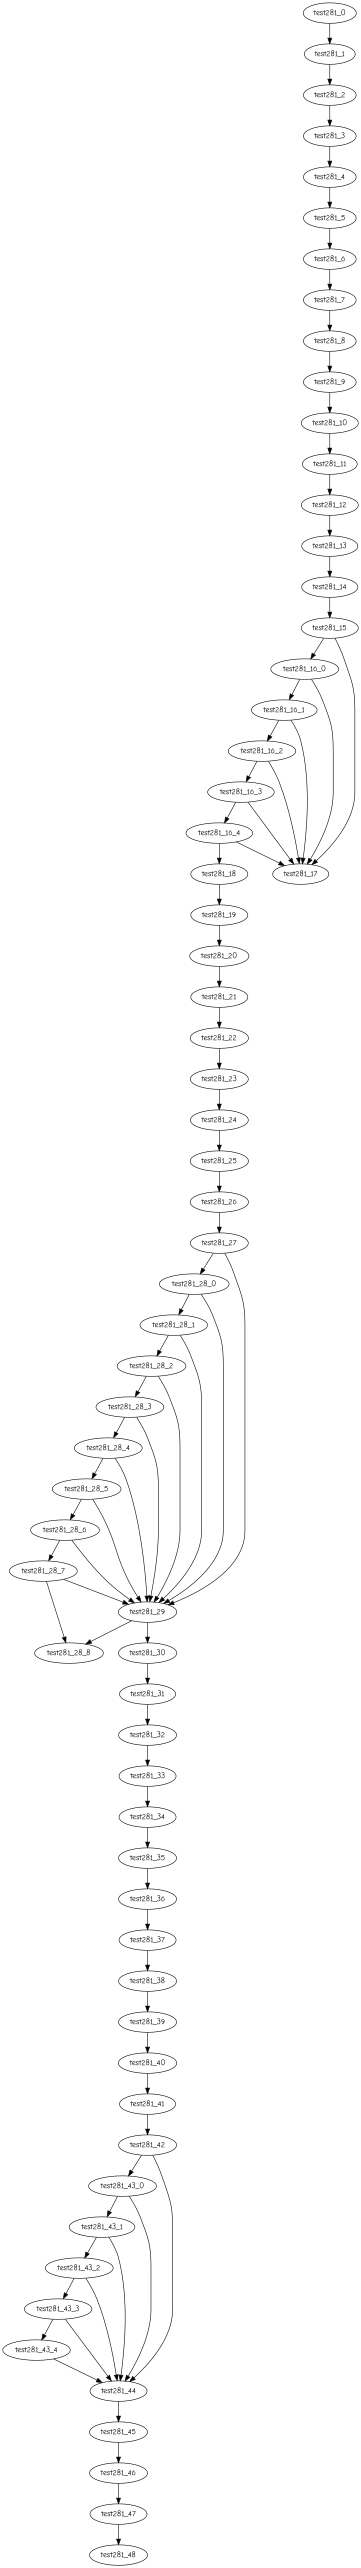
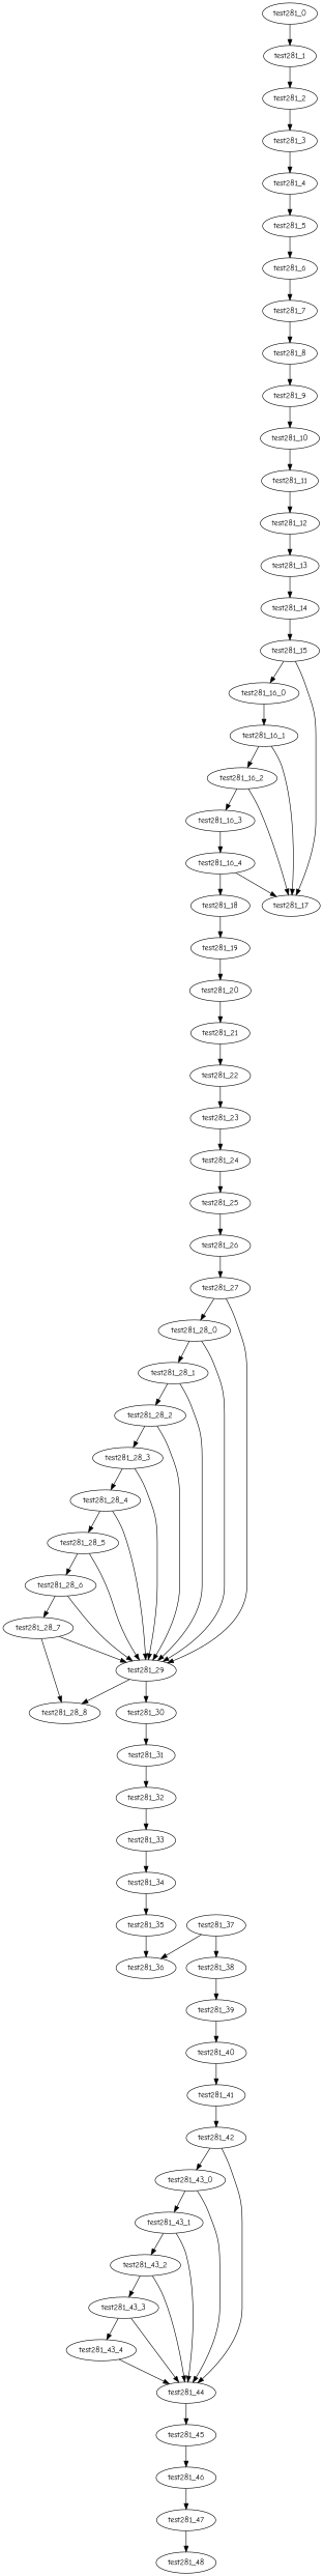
  digraph {
    fontname="Comic Neue"
    node [fontname="Comic Neue"]
    edge [fontname="Comic Neue"]
    test281_0
    test281_1
    test281_2
    test281_3
    test281_4
    test281_5
    test281_6
    test281_7
    test281_8
    test281_9
    test281_10
    test281_11
    test281_12
    test281_13
    test281_14
    test281_15
    test281_16_0
    test281_17
    test281_16_1
    test281_16_2
    test281_18
    test281_19
    test281_16_3
    test281_16_4
    test281_20
    test281_21
    test281_22
    test281_23
    test281_24
    test281_25
    test281_26
    test281_27
    test281_28_0
    test281_29
    test281_28_1
    test281_30
    test281_28_8
    test281_28_2
    test281_31
    test281_28_3
    test281_28_4
    test281_28_5
    test281_28_6
    test281_28_7
    test281_32
    test281_33
    test281_34
    test281_35
    test281_36
    test281_37
    test281_38
    test281_39
    test281_40
    test281_41
    test281_42
    test281_43_0
    test281_44
    test281_43_1
    test281_45
    test281_43_2
    test281_46
    test281_43_3
    test281_43_4
    test281_47
    test281_48
    test281_0 -> test281_1
    test281_1 -> test281_2
    test281_2 -> test281_3
    test281_3 -> test281_4
    test281_4 -> test281_5
    test281_5 -> test281_6
    test281_6 -> test281_7
    test281_7 -> test281_8
    test281_8 -> test281_9
    test281_9 -> test281_10
    test281_10 -> test281_11
    test281_11 -> test281_12
    test281_12 -> test281_13
    test281_13 -> test281_14
    test281_14 -> test281_15
    test281_15 -> test281_16_0
    test281_15 -> test281_17
-   test281_16_0 -> test281_17
    test281_16_0 -> test281_16_1
    test281_16_1 -> test281_17
    test281_16_1 -> test281_16_2
    test281_16_2 -> test281_17
    test281_16_2 -> test281_16_3
    test281_18 -> test281_19
    test281_19 -> test281_20
-   test281_16_3 -> test281_17
    test281_16_3 -> test281_16_4
    test281_16_4 -> test281_17
    test281_16_4 -> test281_18
    test281_20 -> test281_21
    test281_21 -> test281_22
    test281_22 -> test281_23
    test281_23 -> test281_24
    test281_24 -> test281_25
    test281_25 -> test281_26
    test281_26 -> test281_27
    test281_27 -> test281_28_0
    test281_27 -> test281_29
    test281_28_0 -> test281_29
    test281_28_0 -> test281_28_1
    test281_29 -> test281_30
    test281_29 -> test281_28_8
    test281_28_1 -> test281_29
    test281_28_1 -> test281_28_2
    test281_30 -> test281_31
    test281_28_2 -> test281_29
    test281_28_2 -> test281_28_3
    test281_31 -> test281_32
    test281_28_3 -> test281_29
    test281_28_3 -> test281_28_4
    test281_28_4 -> test281_29
    test281_28_4 -> test281_28_5
    test281_28_5 -> test281_29
    test281_28_5 -> test281_28_6
    test281_28_6 -> test281_29
    test281_28_6 -> test281_28_7
    test281_28_7 -> test281_29
    test281_28_7 -> test281_28_8
    test281_32 -> test281_33
    test281_33 -> test281_34
    test281_34 -> test281_35
    test281_35 -> test281_36
-   test281_36 -> test281_37
+   test281_37 -> test281_36
    test281_37 -> test281_38
    test281_38 -> test281_39
    test281_39 -> test281_40
    test281_40 -> test281_41
    test281_41 -> test281_42
    test281_42 -> test281_43_0
    test281_42 -> test281_44
    test281_43_0 -> test281_44
    test281_43_0 -> test281_43_1
    test281_44 -> test281_45
    test281_43_1 -> test281_44
    test281_43_1 -> test281_43_2
    test281_45 -> test281_46
    test281_43_2 -> test281_44
    test281_43_2 -> test281_43_3
    test281_46 -> test281_47
    test281_43_3 -> test281_44
    test281_43_3 -> test281_43_4
    test281_43_4 -> test281_44
    test281_47 -> test281_48
  }
